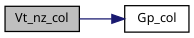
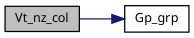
  digraph {
    rankdir=LR
    node [color=black fontname="FreeSans.ttf" fontsize=10 shape=record style=filled]
    n1 [fillcolor=grey75 fontcolor=black height=0.2 label=Vt_nz_col width=0.4]
-   n2 [fillcolor=white height=0.2 label=Gp_col width=0.4]
+   n2 [fillcolor=white height=0.2 label=Gp_grp width=0.4]
    n1 -> n2 [color=midnightblue fontname="FreeSans.ttf" fontsize=10 labelfontname="FreeSans.ttf" labelfontsize=10 style=solid]
  }
